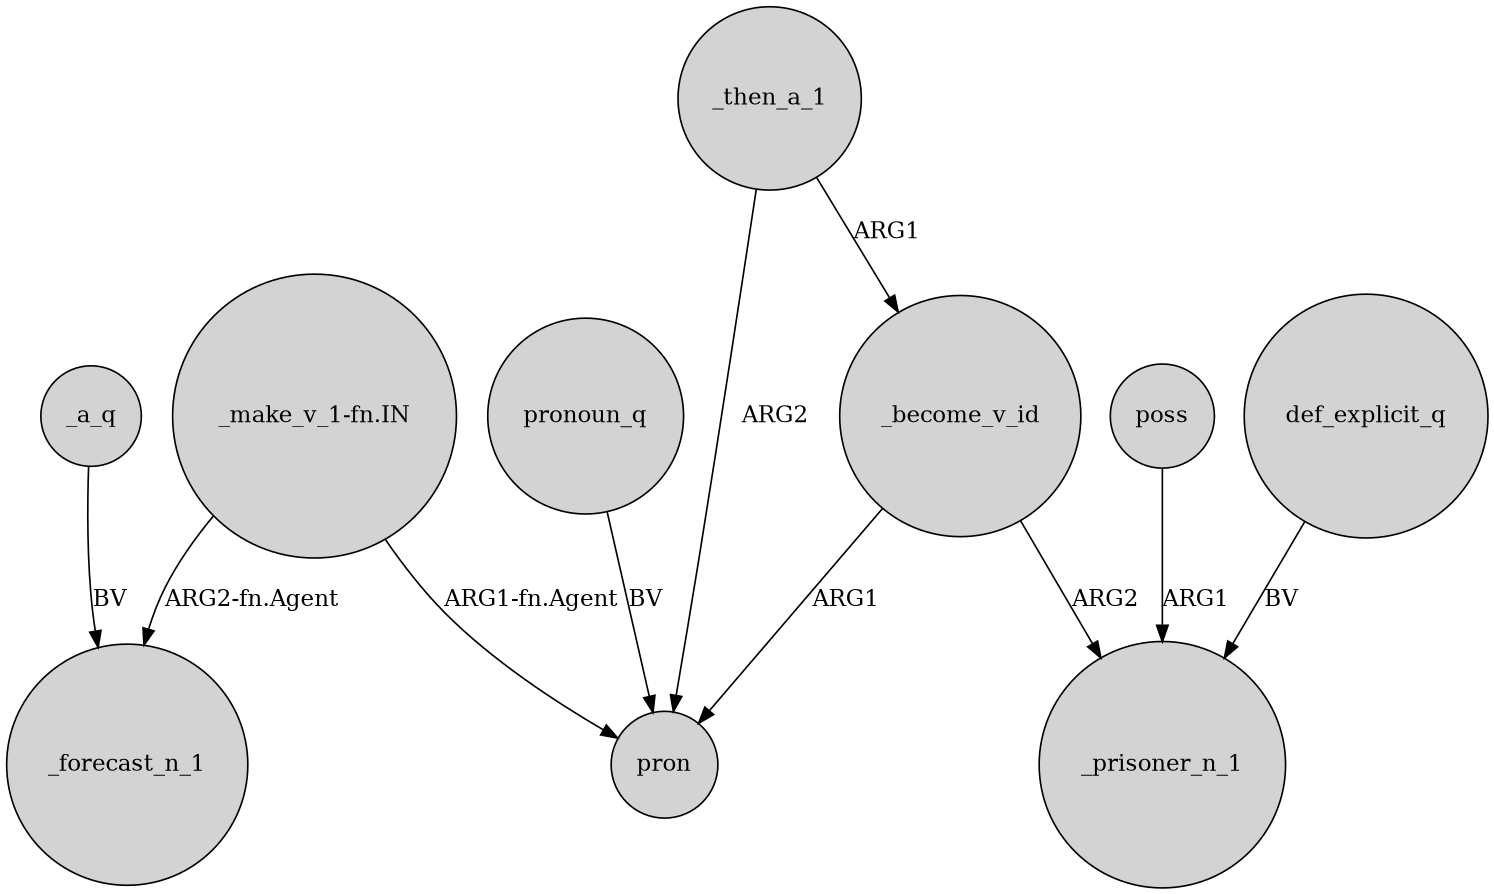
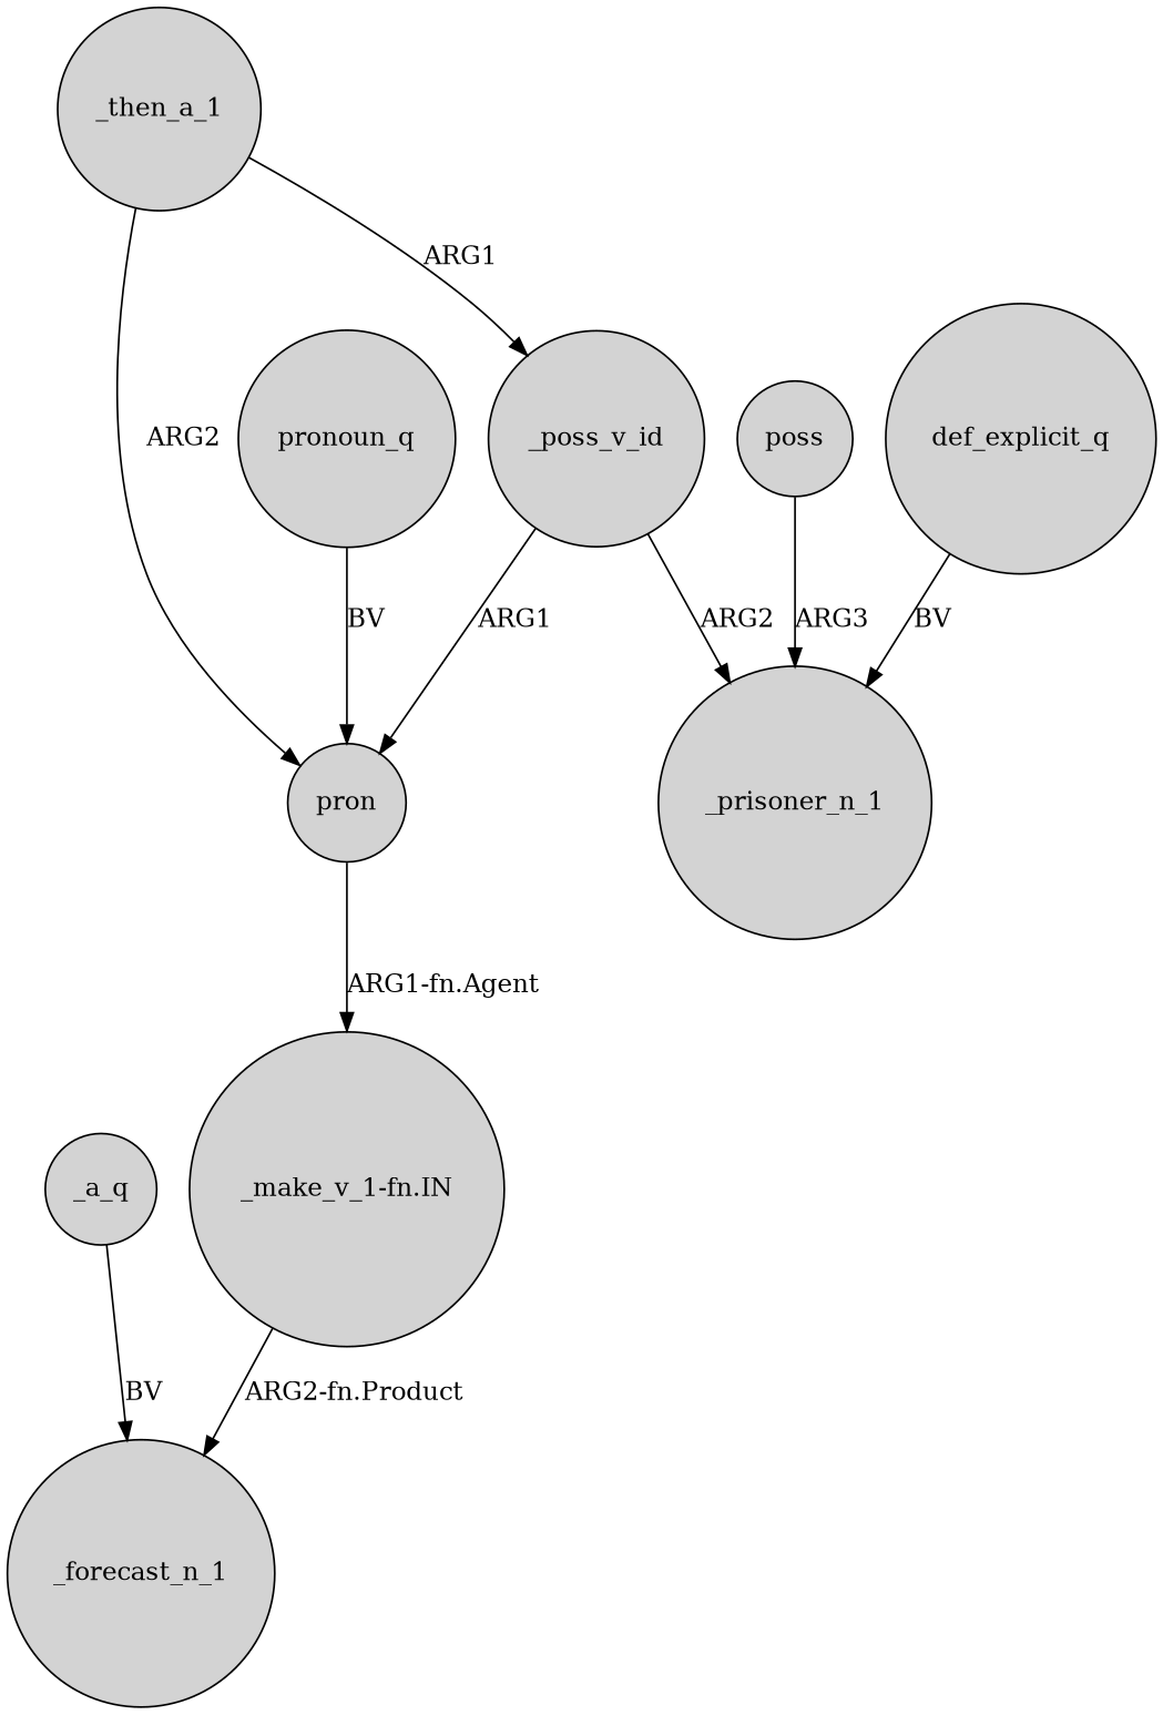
  digraph {
    node [shape=circle style=filled]
    _a_q
    _forecast_n_1
    _then_a_1
-   _become_v_id
+   _become_v_id [label=_poss_v_id]
    pron
    _prisoner_n_1
    poss
    "_make_v_1-fn.IN"
    def_explicit_q
    pronoun_q
    _a_q -> _forecast_n_1 [label=BV]
    _then_a_1 -> _become_v_id [label=ARG1]
    _then_a_1 -> pron [label=ARG2]
    _become_v_id -> pron [label=ARG1]
    _become_v_id -> _prisoner_n_1 [label=ARG2]
-   poss -> _prisoner_n_1 [label=ARG1]
-   "_make_v_1-fn.IN" -> _forecast_n_1 [label="ARG2-fn.Agent"]
-   "_make_v_1-fn.IN" -> pron [label="ARG1-fn.Agent"]
+   poss -> _prisoner_n_1 [label=ARG3]
+   "_make_v_1-fn.IN" -> _forecast_n_1 [label="ARG2-fn.Product"]
+   pron -> "_make_v_1-fn.IN" [label="ARG1-fn.Agent"]
    def_explicit_q -> _prisoner_n_1 [label=BV]
    pronoun_q -> pron [label=BV]
  }
